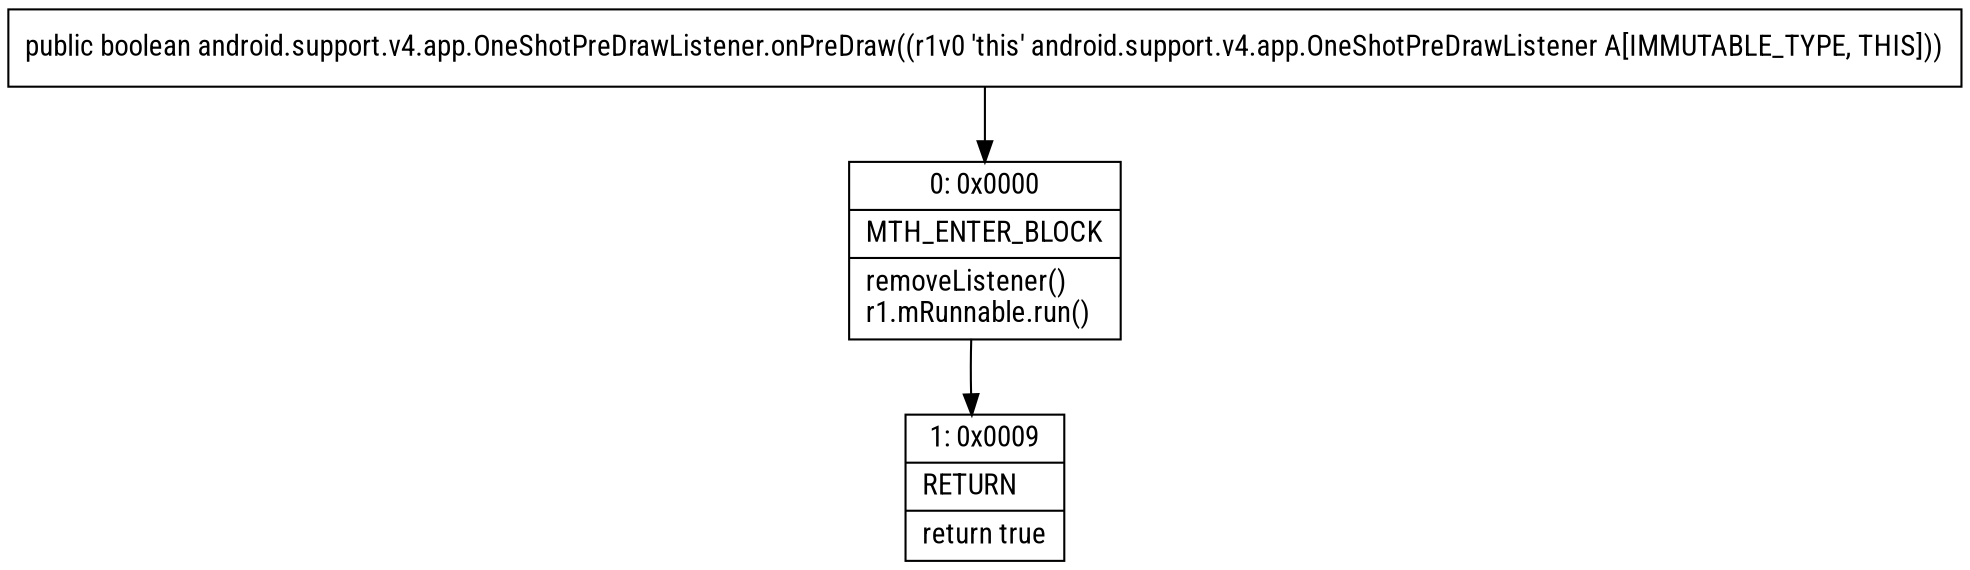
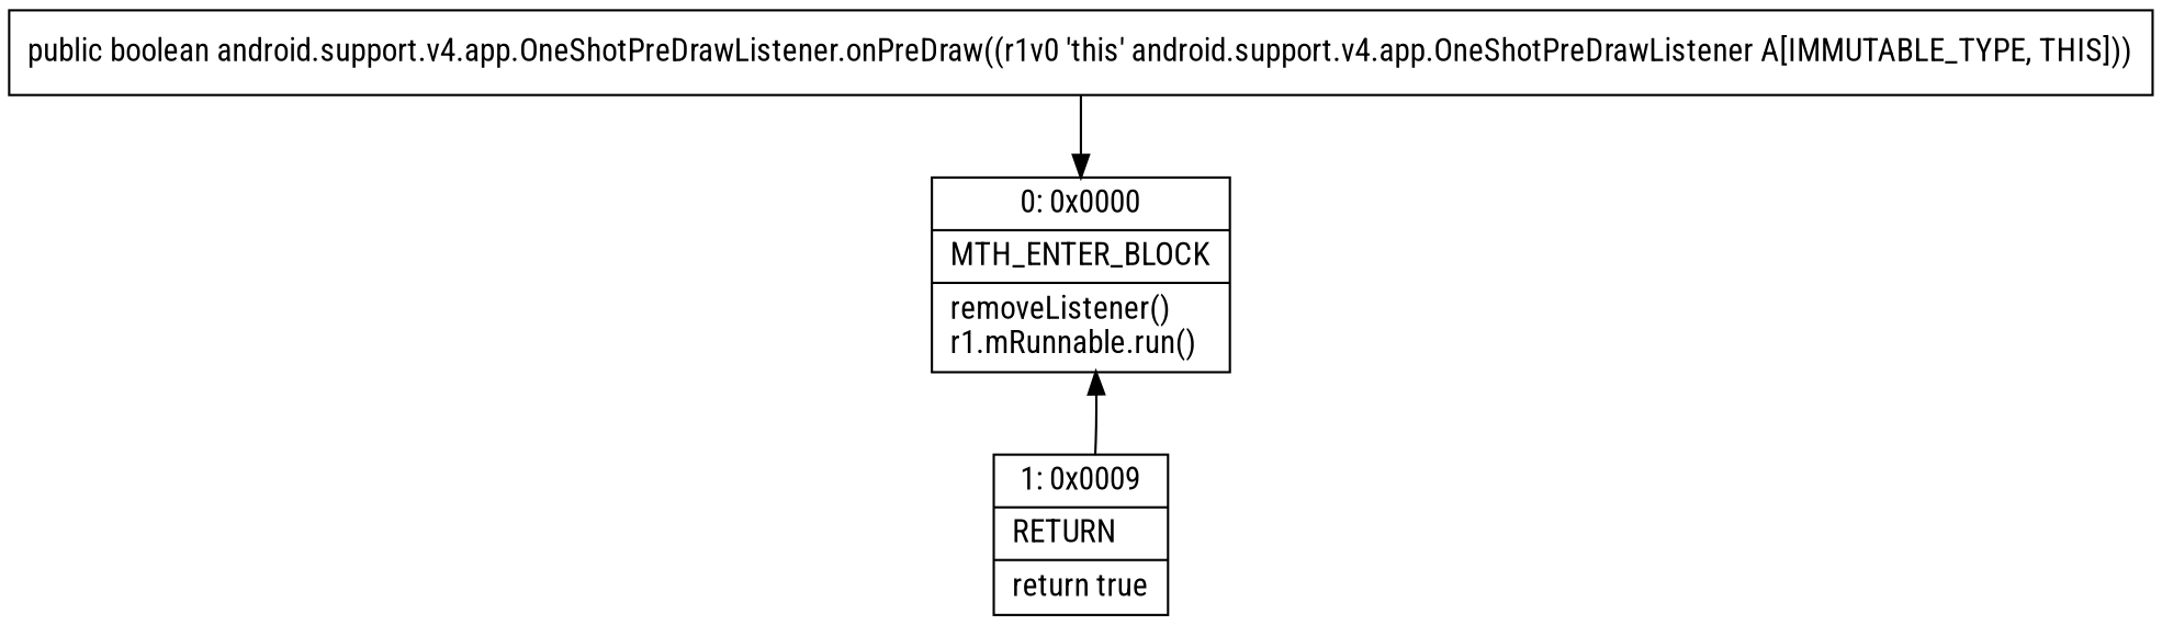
  digraph {
    fontname="Roboto Condensed"
    node [shape=record fontname="Roboto Condensed"]
    edge [fontname="Roboto Condensed"]
    n1 [label="{0\:\ 0x0000|MTH_ENTER_BLOCK\l|removeListener()\lr1.mRunnable.run()\l}"]
    n2 [label="{1\:\ 0x0009|RETURN\l|return true\l}"]
    n3 [label="{public boolean android.support.v4.app.OneShotPreDrawListener.onPreDraw((r1v0 'this' android.support.v4.app.OneShotPreDrawListener A[IMMUTABLE_TYPE, THIS])) }"]
-   n1 -> n2
+   n2 -> n1
    n3 -> n1
  }
